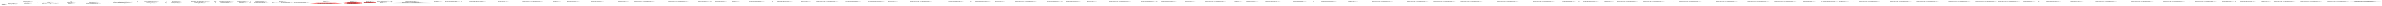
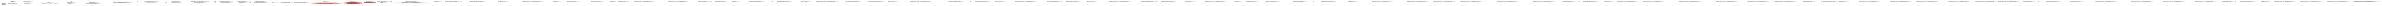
  digraph {
    rankdir=LR
    node [fillcolor=white shape=octagon style=filled]
    edge [arrowhead=onormal style=bold]
    n1 [fillcolor=lightgray label="assertToken(tokenList.get(0),new TokenInfo(\"whatever\",null,\"word\",12,20,1,new int((((edu.fdu.CPPDG.tinypdg.pe.ExpressionInfo@db6a8a,null,false))@@@20@@@['1', '1', '0']" shape=trapezium]
    n2 [label="assertNotNull(\"expecting an index token analysis for field type 'charfilthtmlmap'\",indexPart)@@@14@@@['1', '1', '0']"]
    n3 [label="assertEquals(\" wh鐃緒申鐃緒申鐃緒申t鐃緒申鐃緒申鐃緒申v鐃緒申鐃緒申鐃緒申r \",indexPart.get(\"org.apache.lucene.analysis.charfilter.HTMLStripCharFilter\"))@@@15@@@['1', '1', '0']" shape=cylinder]
    n4 [label="assertEquals(\" whatever \",indexPart.get(\"org.apache.lucene.analysis.charfilter.MappingCharFilter\"))@@@16@@@['1', '1', '0']" shape=cylinder]
    n5 [label="tokenList = valueResult.get(\"org.apache.lucene.analysis.core.LowerCaseFilter\")@@@116@@@['0', '0', '1']" shape=trapezium]
    n6 [label="assertNotNull(\"Expecting the 'LowerCaseFilter' to be applied on the index for the 'text' field\",tokenList)@@@117@@@['0', '0', '1']" shape=cylinder]
    n7 [label="assertEquals(\"Expecting 6 tokens\",6,tokenList.size())@@@118@@@['0', '0', '1']" shape=cylinder]
    n8 [label="request.setFieldValue(\"<html><body>wh鐃緒申鐃緒申鐃緒申t鐃緒申鐃緒申鐃緒申v鐃緒申鐃緒申鐃緒申r</body></html>\")@@@5@@@['1', '1', '0']"]
    n9 [label="request.setShowMatch(false)@@@6@@@['1', '1', '0']" shape=cylinder]
    n10 [label="NamedList<NamedList> result = handler.handleAnalysisRequest(request,h.getCore().getSchema())@@@7@@@['1', '1', '0']" shape=trapezium]
    n11 [label="assertToken(tokenList.get(0),new TokenInfo(\"fox\",null,\"<ALPHANUM>\",4,7,1,new int((((edu.fdu.CPPDG.tinypdg.pe.ExpressionInfo@db6e92,null,false))@@@140@@@['0', '0', '1']" shape=trapezium]
    n12 [label="assertToken(tokenList.get(1),new TokenInfo(\"jumped\",null,\"<ALPHANUM>\",8,14,2,new int((((edu.fdu.CPPDG.tinypdg.pe.ExpressionInfo@db6eaa,null,false))@@@143@@@['0', '0', '1']"]
    n13 [label="assertToken(tokenList.get(2),new TokenInfo(\"over\",null,\"<ALPHANUM>\",15,19,3,new int((((edu.fdu.CPPDG.tinypdg.pe.ExpressionInfo@db6ec2,null,false))@@@146@@@['0', '0', '1']"]
    n14 [label="document.addField(\"id\",1)@@@4@@@['0', '0', '1']"]
    n15 [label="document.addField(\"whitetok\",\"Jumping Jack\")@@@5@@@['0', '0', '1']" shape=trapezium]
    n16 [label="document.addField(\"text\",\"The Fox Jumped Over The Dogs\")@@@6@@@['0', '0', '1']" shape=cylinder]
    n17 [label="assertToken(tokenList.get(0),new TokenInfo(\"fox\",null,\"<ALPHANUM>\",4,7,1,new int((((edu.fdu.CPPDG.tinypdg.pe.ExpressionInfo@db6f07,null,false))@@@155@@@['0', '0', '1']" shape=cylinder]
    n18 [label="assertToken(tokenList.get(1),new TokenInfo(\"jump\",null,\"<ALPHANUM>\",8,14,2,new int((((edu.fdu.CPPDG.tinypdg.pe.ExpressionInfo@db6f20,null,true))@@@158@@@['0', '0', '1']"]
    n19 [label="assertToken(tokenList.get(2),new TokenInfo(\"over\",null,\"<ALPHANUM>\",15,19,3,new int((((edu.fdu.CPPDG.tinypdg.pe.ExpressionInfo@db6f39,null,false))@@@161@@@['0', '0', '1']" shape=cylinder]
    n20 [label="tokenList = (List<NamedList>)queryResult.get(\"org.apache.lucene.analysis.en.PorterStemFilter\")@@@65@@@['0', '0', '1']" shape=cylinder]
    n21 [label="assertNotNull(\"Expecting the 'PorterStemFilter' to be applied on the query for the 'text' field\",tokenList)@@@66@@@['0', '0', '1']"]
    n22 [label="assertEquals(\"Query has only one token\",1,tokenList.size())@@@67@@@['0', '0', '1']" shape=trapezium]
    n23 [label="assertToken(tokenList.get(0),new TokenInfo(\"Jumping\",null,\"word\",0,7,1,new int((((edu.fdu.CPPDG.tinypdg.pe.ExpressionInfo@db6b73,null,false))@@@32@@@['0', '0', '1']"]
    n24 [label="assertToken(tokenList.get(1),new TokenInfo(\"Jack\",null,\"word\",8,12,2,new int((((edu.fdu.CPPDG.tinypdg.pe.ExpressionInfo@db6b88,null,false))@@@35@@@['0', '0', '1']" shape=trapezium]
    n25 [label="NamedList<NamedList<Object>> textResult = documentResult.get(\"text\")@@@38@@@['0', '0', '1']" shape=cylinder]
    n26 [label="NamedList<NamedList<Object>> whitetokResult = documentResult.get(\"whitetok\")@@@18@@@['0', '0', '1']" shape=cylinder]
    n27 [label="assertNotNull(\"an analysis for the 'whitetok' field should be returned\",whitetokResult)@@@19@@@['0', '0', '1']" shape=cylinder]
    n28 [label="queryResult = whitetokResult.get(\"query\")@@@20@@@['0', '0', '1']"]
    n29 [fillcolor=red label="assertNotNull(\"Expecting MockTokenizer analysis breakdown\",tokenList)@@@18@@@['0', '1', '0']" shape=cylinder]
    n30 [label="assertEquals(tokenList.size(),1)@@@19@@@['1', '1', '0']" shape=cylinder]
    n31 [label="List<NamedList> tokenList@@@15@@@['0', '0', '1']"]
    n32 [label="NamedList<Object> indexResult@@@16@@@['0', '0', '1']" shape=trapezium]
    n33 [label="NamedList<List<NamedList>> valueResult@@@17@@@['0', '0', '1']" shape=cylinder]
    n34 [label="assertNotNull(\"Expecting the 'StopFilter' to be applied on the index for the 'text' field\",tokenList)@@@138@@@['0', '0', '1']" shape=trapezium]
    n35 [label="assertEquals(\"Expecting 4 tokens after stop word removal\",4,tokenList.size())@@@139@@@['0', '0', '1']"]
    n36 [label="indexResult = textResult.get(\"index\")@@@71@@@['0', '0', '1']" shape=trapezium]
    n37 [label="assertEquals(\"The 'text' field has only a single value\",1,indexResult.size())@@@72@@@['0', '0', '1']" shape=cylinder]
    n38 [label="valueResult = (NamedList<List<NamedList>>)indexResult.get(\"The Fox Jumped Over The Dogs\")@@@73@@@['0', '0', '1']" shape=trapezium]
    n39 [fillcolor=red label="List<NamedList> tokenList = (List<NamedList>)indexPart.get(.getName())@@@17@@@['0', '1', '0']"]
    n40 [label="assertNotNull(\"Expecting the 'WhitespaceTokenizer' to be applied on the query for the 'whitetok' field\",tokenList)@@@22@@@['0', '0', '1']" shape=trapezium]
    n41 [label="assertEquals(\"Query has only one token\",1,tokenList.size())@@@23@@@['0', '0', '1']" shape=trapezium]
    n42 [label="assertToken(tokenList.get(0),new TokenInfo(\"JUMPING\",null,\"word\",0,7,1,new int((((edu.fdu.CPPDG.tinypdg.pe.ExpressionInfo@db6b34,null,false))@@@24@@@['0', '0', '1']" shape=trapezium]
    n43 [label="tokenList = (List<NamedList>)queryResult.get(\"org.apache.lucene.analysis.standard.StandardFilter\")@@@47@@@['0', '0', '1']" shape=trapezium]
    n44 [label="assertNotNull(\"Expecting the 'StandardFilter' to be applied on the query for the 'text' field\",tokenList)@@@48@@@['0', '0', '1']" shape=cylinder]
    n45 [label="assertEquals(\"Query has only one token\",1,tokenList.size())@@@49@@@['0', '0', '1']"]
    n46 [fillcolor=lightgray label="assertToken(tokenList.get(3),new TokenInfo(\"dog\",null,\"<ALPHANUM>\",24,28,4,new int((((edu.fdu.CPPDG.tinypdg.pe.ExpressionInfo@db6f52,null,false))@@@164@@@['0', '0', '1']"]
    n47 [label="assertTrue(\"result is null and it shouldn't be\",result != null)@@@8@@@['1', '1', '0']"]
    n48 [fillcolor=red label="List<NamedList> tokenList = (List<NamedList>)indexPart.get(\"org.apache.lucene.analysis.core.WhitespaceTokenizer\")@@@17@@@['1', '0', '0']" shape=trapezium]
    n49 [fillcolor=red label="assertNotNull(\"Expecting WhitespaceTokenizer analysis breakdown\",tokenList)@@@18@@@['1', '0', '0']"]
    n50 [label="DocumentAnalysisRequest request = new DocumentAnalysisRequest().setQuery(\"JUMPING\").setShowMatch(true).addDocument(document)@@@7@@@['0', '0', '1']"]
    n51 [label="tokenList = (List<NamedList>)queryResult.get(\"org.apache.lucene.analysis.core.WhitespaceTokenizer\")@@@21@@@['0', '0', '1']" shape=cylinder]
    n52 [label="tokenList = valueResult.get(\"org.apache.lucene.analysis.standard.StandardTokenizer\")@@@74@@@['0', '0', '1']" shape=trapezium]
    n53 [label="assertNotNull(\"Expecting the 'StandardTokenizer' to be applied on the index for the 'text' field\",tokenList)@@@75@@@['0', '0', '1']" shape=trapezium]
    n54 [label="assertEquals(\"Expecting 6 tokens\",6,tokenList.size())@@@76@@@['0', '0', '1']" shape=trapezium]
    n55 [label="assertToken(tokenList.get(0),new TokenInfo(\"JUMPING\",null,\"<ALPHANUM>\",0,7,1,new int((((edu.fdu.CPPDG.tinypdg.pe.ExpressionInfo@db6bf5,null,false))@@@50@@@['0', '0', '1']" shape=trapezium]
    n56 [label="assertToken(tokenList.get(1),new TokenInfo(\"Fox\",null,\"<ALPHANUM>\",4,7,2,new int((((edu.fdu.CPPDG.tinypdg.pe.ExpressionInfo@db6cdc,null,false))@@@80@@@['0', '0', '1']"]
    n57 [label="assertToken(tokenList.get(2),new TokenInfo(\"Jumped\",null,\"<ALPHANUM>\",8,14,3,new int((((edu.fdu.CPPDG.tinypdg.pe.ExpressionInfo@db6cf1,null,false))@@@83@@@['0', '0', '1']" shape=cylinder]
    n58 [label="assertToken(tokenList.get(3),new TokenInfo(\"Over\",null,\"<ALPHANUM>\",15,19,4,new int((((edu.fdu.CPPDG.tinypdg.pe.ExpressionInfo@db6d06,null,false))@@@86@@@['0', '0', '1']"]
    n59 [label="assertEquals(\"The 'whitetok' field has only a single value\",1,indexResult.size())@@@28@@@['0', '0', '1']" shape=trapezium]
    n60 [label="valueResult = (NamedList<List<NamedList>>)indexResult.get(\"Jumping Jack\")@@@29@@@['0', '0', '1']" shape=trapezium]
+   n61 [label="tokenList = valueResult.getVal(0)@@@30@@@['0', '0', '1']" shape=cylinder]
    n62 [label="tokenList = (List<NamedList>)queryResult.get(\"org.apache.lucene.analysis.core.LowerCaseFilter\")@@@53@@@['0', '0', '1']" shape=trapezium]
    n63 [label="assertNotNull(\"Expecting the 'LowerCaseFilter' to be applied on the query for the 'text' field\",tokenList)@@@54@@@['0', '0', '1']"]
    n64 [label="assertToken(tokenList.get(3),new TokenInfo(\"dogs\",null,\"<ALPHANUM>\",24,28,4,new int((((edu.fdu.CPPDG.tinypdg.pe.ExpressionInfo@db6eda,null,false))@@@149@@@['0', '0', '1']"]
    n65 [label="tokenList = valueResult.get(\"org.apache.lucene.analysis.en.PorterStemFilter\")@@@152@@@['0', '0', '1']" shape=cylinder]
    n66 [label="assertNotNull(\"Expecting the 'PorterStemFilter' to be applied on the index for the 'text' field\",tokenList)@@@153@@@['0', '0', '1']"]
    n67 [label="tokenList = valueResult.get(\"org.apache.lucene.analysis.standard.StandardFilter\")@@@95@@@['0', '0', '1']"]
    n68 [label="assertNotNull(\"Expecting the 'StandardFilter' to be applied on the index for the 'text' field\",tokenList)@@@96@@@['0', '0', '1']"]
    n69 [label="assertEquals(\"Expecting 6 tokens\",6,tokenList.size())@@@97@@@['0', '0', '1']"]
+   n70 [fillcolor=lightgray label="testHandleAnalysisRequest['0', '0', '1']" shape=trapezium]
    n71 [label="SolrInputDocument document = new SolrInputDocument()@@@3@@@['0', '0', '1']" shape=trapezium]
    n72 [label="assertEquals(\"Expecting 4 tokens\",4,tokenList.size())@@@154@@@['0', '0', '1']"]
    n73 [label="NamedList<Object> result = handler.handleAnalysisRequest(request,h.getCore().getSchema())@@@8@@@['0', '0', '1']" shape=trapezium]
    n74 [label="assertNotNull(\"result is null and it shouldn't be\",result)@@@9@@@['0', '0', '1']" shape=trapezium]
    n75 [label="assertNotNull(\"Expecting the 'StopFilter' to be applied on the query for the 'text' field\",tokenList)@@@60@@@['0', '0', '1']"]
    n76 [label="assertEquals(\"Query has only one token\",1,tokenList.size())@@@61@@@['0', '0', '1']"]
    n77 [label="assertToken(tokenList.get(0),new TokenInfo(\"jumping\",null,\"<ALPHANUM>\",0,7,1,new int((((edu.fdu.CPPDG.tinypdg.pe.ExpressionInfo@db6c50,null,false))@@@62@@@['0', '0', '1']" shape=trapezium]
    n78 [label="assertToken(tokenList.get(5),new TokenInfo(\"Dogs\",null,\"<ALPHANUM>\",24,28,6,new int((((edu.fdu.CPPDG.tinypdg.pe.ExpressionInfo@db6dc8,null,false))@@@113@@@['0', '0', '1']" shape=cylinder]
    n79 [label="assertToken(tokenList.get(0),new TokenInfo(\"The\",null,\"<ALPHANUM>\",0,3,1,new int((((edu.fdu.CPPDG.tinypdg.pe.ExpressionInfo@db6cc7,null,false))@@@77@@@['0', '0', '1']" shape=trapezium]
    n80 [label="assertEquals(\"Expecting 2 tokens to be present\",2,tokenList.size())@@@31@@@['0', '0', '1']" shape=cylinder]
+   n81 [fillcolor=lightgray label="testCharFilterAnalysis['1', '0', '0']" shape=cylinder]
    n82 [label="FieldAnalysisRequest request = new FieldAnalysisRequest()@@@3@@@['1', '1', '0']" shape=cylinder]
    n83 [label="request.addFieldType(\"charfilthtmlmap\")@@@4@@@['1', '1', '0']"]
    n84 [label="NamedList<NamedList> fieldTypes = result.get(\"field_types\")@@@9@@@['1', '1', '0']" shape=trapezium]
    n85 [label="assertNotNull(\"field_types should never be null\",fieldTypes)@@@10@@@['1', '1', '0']" shape=trapezium]
    n86 [label="NamedList<NamedList> textType = fieldTypes.get(\"charfilthtmlmap\")@@@11@@@['1', '1', '0']" shape=cylinder]
    n87 [label="assertNotNull(\"an analysis for the 'text' field should be returned\",textResult)@@@39@@@['0', '0', '1']"]
    n88 [label="queryResult = textResult.get(\"query\")@@@40@@@['0', '0', '1']"]
    n89 [label="assertToken(tokenList.get(5),new TokenInfo(\"Dogs\",null,\"<ALPHANUM>\",24,28,6,new int((((edu.fdu.CPPDG.tinypdg.pe.ExpressionInfo@db6d30,null,false))@@@92@@@['0', '0', '1']"]
    n90 [label="assertToken(tokenList.get(0),new TokenInfo(\"jump\",null,\"<ALPHANUM>\",0,7,1,new int((((edu.fdu.CPPDG.tinypdg.pe.ExpressionInfo@db6c7f,null,false))@@@68@@@['0', '0', '1']"]
    n91 [label="assertToken(tokenList.get(0),new TokenInfo(\"the\",null,\"<ALPHANUM>\",0,3,1,new int((((edu.fdu.CPPDG.tinypdg.pe.ExpressionInfo@db6df3,null,false))@@@119@@@['0', '0', '1']" shape=trapezium]
    n92 [label="assertToken(tokenList.get(1),new TokenInfo(\"fox\",null,\"<ALPHANUM>\",4,7,2,new int((((edu.fdu.CPPDG.tinypdg.pe.ExpressionInfo@db6e0a,null,false))@@@122@@@['0', '0', '1']" shape=cylinder]
    n93 [label="assertToken(tokenList.get(0),new TokenInfo(\"The\",null,\"<ALPHANUM>\",0,3,1,new int((((edu.fdu.CPPDG.tinypdg.pe.ExpressionInfo@db6d5a,null,false))@@@98@@@['0', '0', '1']" shape=cylinder]
    n94 [label="assertToken(tokenList.get(1),new TokenInfo(\"Fox\",null,\"<ALPHANUM>\",4,7,2,new int((((edu.fdu.CPPDG.tinypdg.pe.ExpressionInfo@db6d70,null,false))@@@101@@@['0', '0', '1']"]
    n95 [label="assertToken(tokenList.get(2),new TokenInfo(\"Jumped\",null,\"<ALPHANUM>\",8,14,3,new int((((edu.fdu.CPPDG.tinypdg.pe.ExpressionInfo@db6d86,null,false))@@@104@@@['0', '0', '1']" shape=trapezium]
    n96 [label="NamedList<NamedList<NamedList<Object>>> documentResult = (NamedList<NamedList<NamedList<Object>>>)result.get(\"1\")@@@10@@@['0', '0', '1']"]
    n97 [label="assertNotNull(\"An analysis for document with key '1' should be returned\",documentResult)@@@11@@@['0', '0', '1']"]
    n98 [label="NamedList<NamedList<Object>> idResult = documentResult.get(\"id\")@@@12@@@['0', '0', '1']" shape=cylinder]
    n99 [label="tokenList = (List<NamedList>)queryResult.get(\"org.apache.lucene.analysis.standard.StandardTokenizer\")@@@41@@@['0', '0', '1']" shape=trapezium]
    n100 [label="assertNotNull(\"Expecting the 'StandardTokenizer' to be applied on the query for the 'text' field\",tokenList)@@@42@@@['0', '0', '1']"]
    n101 [label="assertEquals(\"Query has only one token\",1,tokenList.size())@@@43@@@['0', '0', '1']" shape=trapezium]
    n102 [label="assertNotNull(\"expecting result for field type 'charfilthtmlmap'\",textType)@@@12@@@['1', '1', '0']" shape=cylinder]
    n103 [label="NamedList indexPart = textType.get(\"index\")@@@13@@@['1', '1', '0']"]
    n104 [label="indexResult = whitetokResult.get(\"index\")@@@27@@@['0', '0', '1']" shape=cylinder]
    n105 [label="assertToken(tokenList.get(4),new TokenInfo(\"The\",null,\"<ALPHANUM>\",20,23,5,new int((((edu.fdu.CPPDG.tinypdg.pe.ExpressionInfo@db6d1b,null,false))@@@89@@@['0', '0', '1']" shape=trapezium]
    n106 [label="assertNotNull(\"an analysis for the 'id' field should be returned\",idResult)@@@13@@@['0', '0', '1']" shape=cylinder]
-   n107 [label="NamedList<Object> queryResult@@@14@@@['0', '0', '1']" shape=trapezium]
    n108 [fillcolor=lightgray label="testCharFilterAnalysis['0', '1', '0']"]
    n109 [label="assertEquals(\"Query has only one token\",1,tokenList.size())@@@55@@@['0', '0', '1']" shape=cylinder]
    n110 [label="assertToken(tokenList.get(2),new TokenInfo(\"jumped\",null,\"<ALPHANUM>\",8,14,3,new int((((edu.fdu.CPPDG.tinypdg.pe.ExpressionInfo@db6e21,null,false))@@@125@@@['0', '0', '1']"]
    n111 [label="assertToken(tokenList.get(3),new TokenInfo(\"over\",null,\"<ALPHANUM>\",15,19,4,new int((((edu.fdu.CPPDG.tinypdg.pe.ExpressionInfo@db6e38,null,false))@@@128@@@['0', '0', '1']"]
    n112 [label="assertToken(tokenList.get(4),new TokenInfo(\"the\",null,\"<ALPHANUM>\",20,23,5,new int((((edu.fdu.CPPDG.tinypdg.pe.ExpressionInfo@db6e4f,null,false))@@@131@@@['0', '0', '1']" shape=cylinder]
    n113 [label="assertToken(tokenList.get(3),new TokenInfo(\"Over\",null,\"<ALPHANUM>\",15,19,4,new int((((edu.fdu.CPPDG.tinypdg.pe.ExpressionInfo@db6d9c,null,false))@@@107@@@['0', '0', '1']"]
    n114 [label="assertToken(tokenList.get(0),new TokenInfo(\"JUMPING\",null,\"<ALPHANUM>\",0,7,1,new int((((edu.fdu.CPPDG.tinypdg.pe.ExpressionInfo@db6bc9,null,false))@@@44@@@['0', '0', '1']" shape=cylinder]
    n115 [label="assertToken(tokenList.get(5),new TokenInfo(\"dogs\",null,\"<ALPHANUM>\",24,28,6,new int((((edu.fdu.CPPDG.tinypdg.pe.ExpressionInfo@db6e66,null,false))@@@134@@@['0', '0', '1']" shape=cylinder]
    n116 [label="tokenList = (List<NamedList>)queryResult.get(\"org.apache.lucene.analysis.core.StopFilter\")@@@59@@@['0', '0', '1']" shape=cylinder]
    n117 [label="assertToken(tokenList.get(4),new TokenInfo(\"The\",null,\"<ALPHANUM>\",20,23,5,new int((((edu.fdu.CPPDG.tinypdg.pe.ExpressionInfo@db6db2,null,false))@@@110@@@['0', '0', '1']"]
    n118 [label="tokenList = valueResult.get(\"org.apache.lucene.analysis.core.StopFilter\")@@@137@@@['0', '0', '1']"]
    n119 [label="assertToken(tokenList.get(0),new TokenInfo(\"jumping\",null,\"<ALPHANUM>\",0,7,1,new int((((edu.fdu.CPPDG.tinypdg.pe.ExpressionInfo@db6c22,null,false))@@@56@@@['0', '0', '1']" shape=trapezium]
    n2 -> n3 [arrowhead=dot]
    n3 -> n4
    n4 -> n39
    n4 -> n48 [arrowhead=tee]
    n5 -> n6 [arrowhead=dot label=tokenList style=solid]
    n5 -> n6 [arrowhead=dot]
    n6 -> n7
    n7 -> n91 [arrowhead=tee]
    n8 -> n9 [arrowhead=tee]
    n9 -> n10 [arrowhead=tee]
    n10 -> n47
    n10 -> n47 [arrowhead=tee label=result style=solid]
    n11 -> n12 [arrowhead=tee]
    n12 -> n13 [arrowhead=dot]
    n13 -> n64 [arrowhead=tee]
    n14 -> n15 [arrowhead=dot]
    n15 -> n16 [arrowhead=dot]
    n16 -> n50
    n17 -> n18
    n18 -> n19 [arrowhead=dot]
    n19 -> n46 [arrowhead=dot]
    n20 -> n21 [arrowhead=dot]
    n20 -> n21 [arrowhead=tee label=tokenList style=solid]
    n21 -> n22 [arrowhead=tee]
    n22 -> n90 [arrowhead=tee]
    n23 -> n24 [arrowhead=tee]
    n24 -> n25 [arrowhead=tee]
    n25 -> n87 [arrowhead=dot]
    n25 -> n87 [label=textResult style=solid]
    n26 -> n27
    n26 -> n27 [label=whitetokResult style=solid]
    n27 -> n28
    n28 -> n51 [arrowhead=dot]
    n29 -> n30 [arrowhead=tee]
    n30 -> n1 [arrowhead=tee]
    n30 -> n27 [arrowhead=dot label=0 style=dashed]
    n31 -> n32 [arrowhead=dot]
    n32 -> n33
    n33 -> n26
    n34 -> n35 [arrowhead=dot]
    n35 -> n11 [arrowhead=tee]
    n36 -> n37
    n37 -> n38 [arrowhead=dot]
    n38 -> n52
    n39 -> n29 [arrowhead=tee]
    n39 -> n29 [arrowhead=dot label=tokenList style=solid]
    n40 -> n41
    n41 -> n42
    n42 -> n104
    n43 -> n44 [arrowhead=dot]
    n43 -> n44 [label=tokenList style=solid]
    n44 -> n45 [arrowhead=tee]
    n45 -> n55 [arrowhead=dot]
    n47 -> n84 [arrowhead=dot]
    n48 -> n39 [arrowhead=tee label=0 style=dashed]
    n48 -> n49 [arrowhead=dot label=tokenList style=solid]
    n48 -> n49
    n49 -> n29 [arrowhead=tee label=0 style=dashed]
    n49 -> n30 [arrowhead=tee]
    n50 -> n73 [label=request style=solid]
    n50 -> n73 [arrowhead=tee]
    n51 -> n40 [arrowhead=dot]
    n51 -> n40 [arrowhead=dot label=tokenList style=solid]
    n52 -> n53 [arrowhead=tee label=tokenList style=solid]
    n52 -> n53 [arrowhead=tee]
    n53 -> n54
    n54 -> n79 [arrowhead=tee]
    n55 -> n62 [arrowhead=tee]
    n56 -> n57
    n57 -> n58 [arrowhead=dot]
    n58 -> n105 [arrowhead=tee]
    n59 -> n60
+   n60 -> n61 [arrowhead=tee]
+   n61 -> n80 [arrowhead=tee]
    n62 -> n63 [arrowhead=tee label=tokenList style=solid]
    n62 -> n63 [arrowhead=tee]
    n63 -> n109 [arrowhead=tee]
    n64 -> n65 [arrowhead=dot]
    n65 -> n66 [arrowhead=dot label=tokenList style=solid]
    n65 -> n66 [arrowhead=dot]
    n66 -> n72
    n67 -> n68
    n67 -> n68 [arrowhead=dot label=tokenList style=solid]
    n68 -> n69
    n69 -> n93 [arrowhead=dot]
+   n70 -> n71
    n71 -> n14 [arrowhead=tee]
    n71 -> n50 [arrowhead=tee label=document style=solid]
    n72 -> n17 [arrowhead=tee]
    n73 -> n74 [label=result style=solid]
    n73 -> n74 [arrowhead=dot]
    n74 -> n96
    n75 -> n76 [arrowhead=dot]
    n76 -> n77
    n77 -> n20
    n78 -> n5
    n79 -> n56 [arrowhead=dot]
    n80 -> n23 [arrowhead=tee]
+   n81 -> n82 [arrowhead=tee]
    n82 -> n10 [label=request style=solid]
    n82 -> n83
    n83 -> n8 [arrowhead=tee]
    n83 -> n14 [arrowhead=tee label=0 style=dashed]
    n84 -> n85 [label=fieldTypes style=solid]
    n84 -> n85
    n85 -> n86
    n86 -> n102 [label=textType style=solid]
    n86 -> n102 [arrowhead=dot]
    n87 -> n88 [arrowhead=dot]
    n88 -> n99 [arrowhead=tee]
    n89 -> n67 [arrowhead=tee]
    n90 -> n36 [arrowhead=dot]
    n91 -> n92
    n92 -> n110 [arrowhead=dot]
    n93 -> n94
    n94 -> n95 [arrowhead=tee]
    n95 -> n113
    n96 -> n97 [arrowhead=dot label=documentResult style=solid]
    n96 -> n97 [arrowhead=tee]
    n97 -> n98
    n98 -> n106 [arrowhead=tee]
    n98 -> n106 [arrowhead=dot label=idResult style=solid]
    n99 -> n100 [arrowhead=dot]
    n99 -> n100 [label=tokenList style=solid]
    n100 -> n101 [arrowhead=dot]
    n101 -> n114
    n102 -> n103
    n103 -> n2 [arrowhead=tee]
    n103 -> n2 [arrowhead=dot label=indexPart style=solid]
    n104 -> n59 [arrowhead=dot]
    n105 -> n89
-   n106 -> n107
    n108 -> n82 [arrowhead=dot]
    n109 -> n119
    n110 -> n111
    n111 -> n112 [arrowhead=tee]
    n112 -> n115 [arrowhead=dot]
    n113 -> n117 [arrowhead=tee]
    n114 -> n43 [arrowhead=tee]
    n115 -> n118 [arrowhead=dot]
    n116 -> n75 [arrowhead=dot]
    n116 -> n75 [label=tokenList style=solid]
    n117 -> n78 [arrowhead=tee]
    n118 -> n34 [arrowhead=tee label=tokenList style=solid]
    n118 -> n34
    n119 -> n116 [arrowhead=tee]
  }
